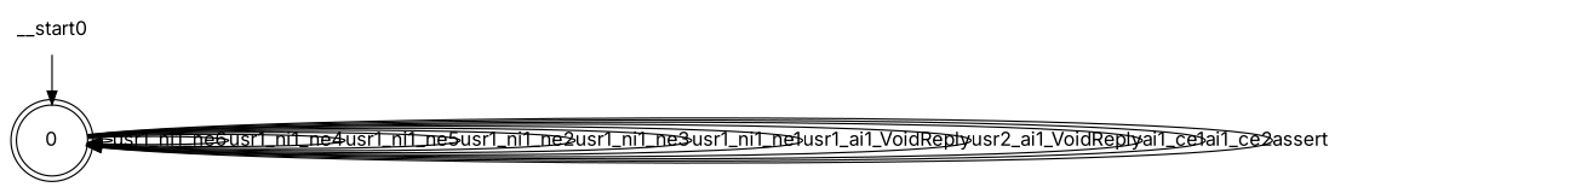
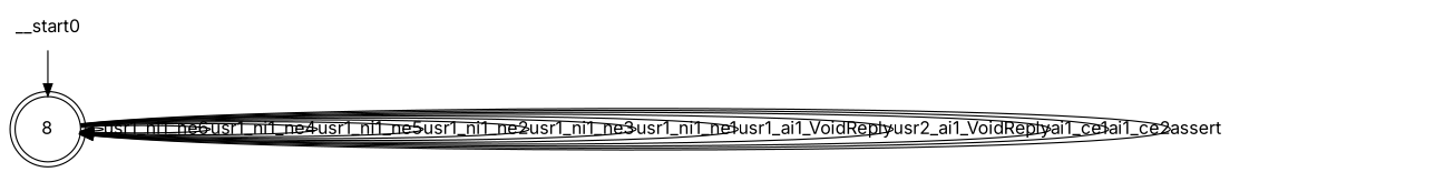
  digraph {
    fontname=Inter
    node [fontname=Inter]
    edge [fontname=Inter]
-   n1 [label=0 shape=doublecircle]
+   n1 [label=8 shape=doublecircle]
    __start0 [shape=none]
    n1 -> n1 [label=usr1_ni1_ne6]
    n1 -> n1 [label=usr1_ni1_ne4]
    n1 -> n1 [label=usr1_ni1_ne5]
    n1 -> n1 [label=usr1_ni1_ne2]
    n1 -> n1 [label=usr1_ni1_ne3]
    n1 -> n1 [label=usr1_ni1_ne1]
    n1 -> n1 [label=usr1_ai1_VoidReply]
    n1 -> n1 [label=usr2_ai1_VoidReply]
    n1 -> n1 [label=ai1_ce1]
    n1 -> n1 [label=ai1_ce2]
    n1 -> n1 [label=assert]
    __start0 -> n1
  }
